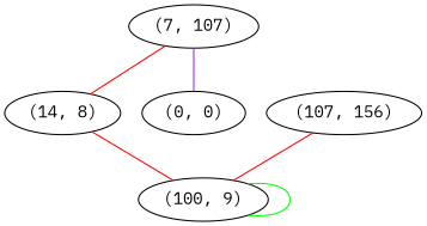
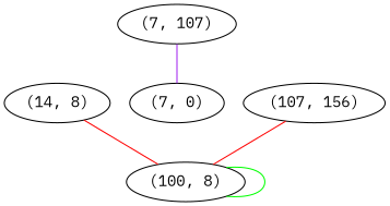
  graph {
    fontname="IBM Plex Mono"
    node [fontname="IBM Plex Mono"]
    edge [color=red fontname="IBM Plex Mono" weight=1]
    "(7, 107)"
    "(14, 8)"
-   "(0, 0)"
-   "(100, 8)" [label="(100, 9)"]
+   "(0, 0)" [label="(7, 0)"]
+   "(100, 8)"
    n5 [label="(107, 156)"]
-   "(7, 107)" -- "(14, 8)"
    "(7, 107)" -- "(0, 0)" [color=purple weight=4]
    "(14, 8)" -- "(100, 8)"
    "(100, 8)" -- "(100, 8)" [color=green weight=2]
    n5 -- "(100, 8)"
  }
